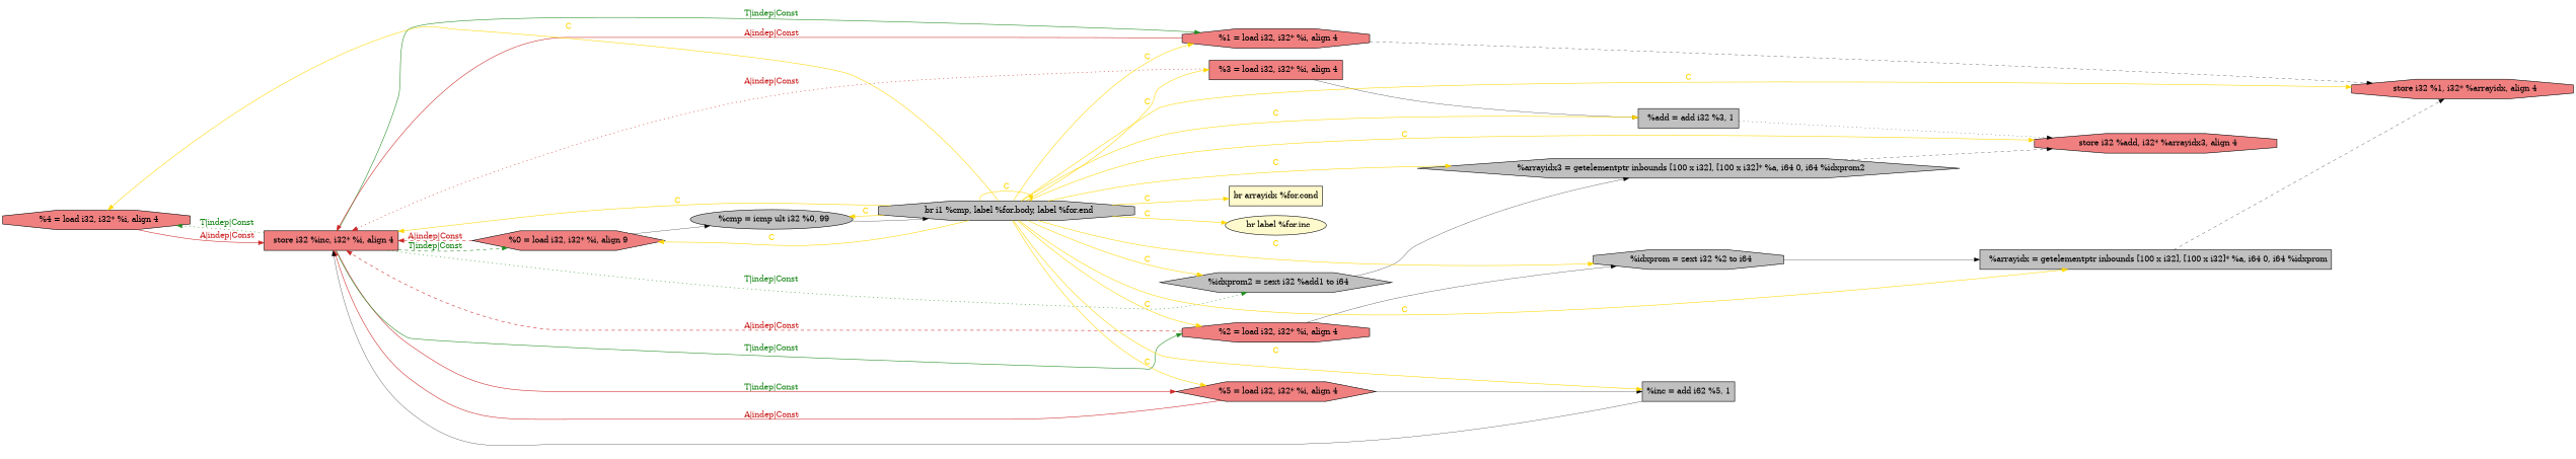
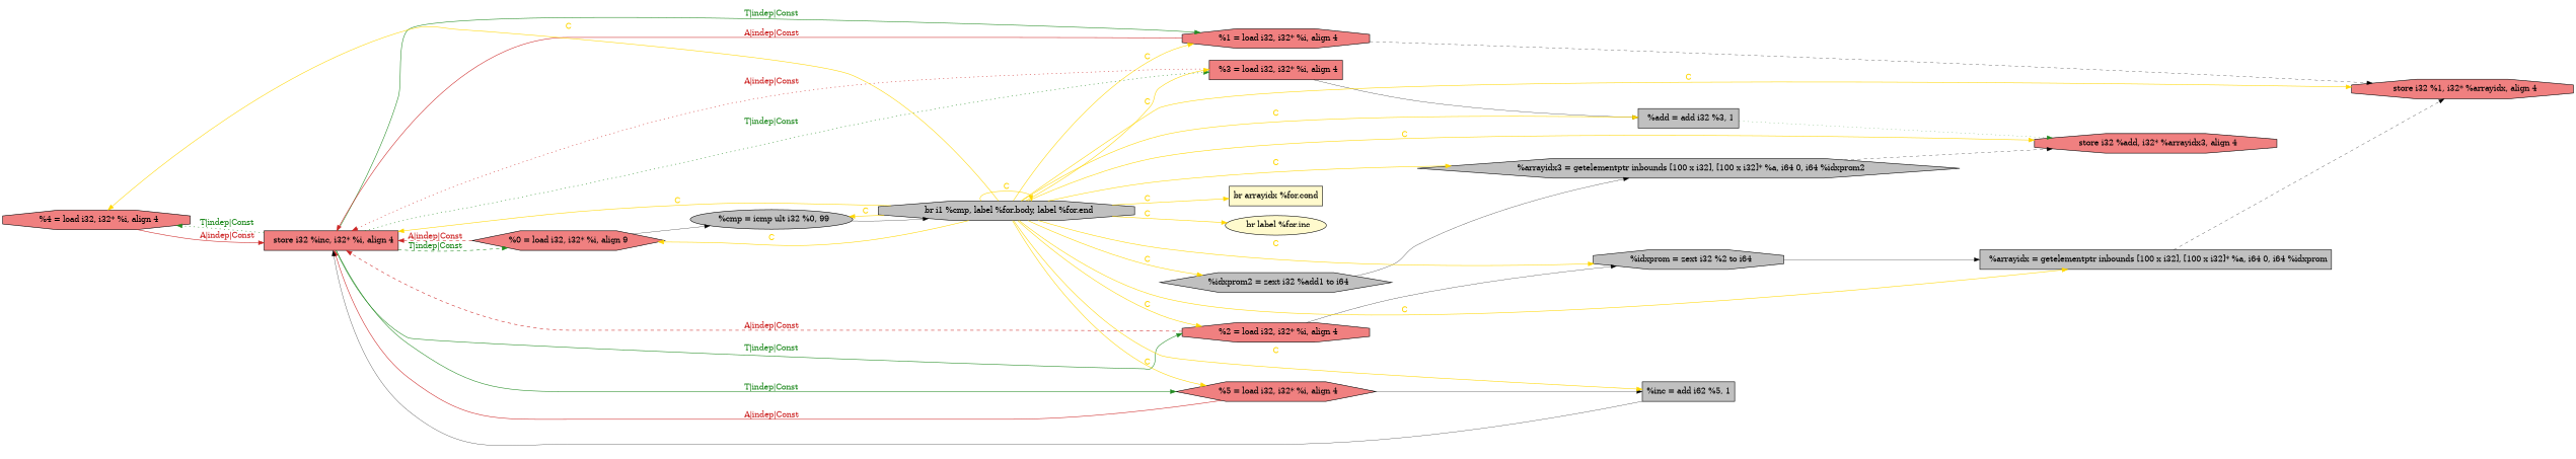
  digraph {
    rankdir=LR
    node [fillcolor=lightcoral shape=octagon style=filled]
    edge [color=gold fontcolor=gold penwidth=1.0 style=solid]
    n1 [label="  %4 = load i32, i32* %i, align 4"]
    n2 [label="  store i32 %inc, i32* %i, align 4" shape=box]
    n3 [label="  %1 = load i32, i32* %i, align 4"]
    n4 [label="  %5 = load i32, i32* %i, align 4" shape=hexagon]
    n5 [label="  %2 = load i32, i32* %i, align 4"]
    n6 [label="  %3 = load i32, i32* %i, align 4" shape=box]
    n7 [label="%0 = load i32, i32* %i, align 9" shape=hexagon]
    n8 [fillcolor=lemonchiffon label="br arrayidx %for.cond" shape=box]
    n9 [fillcolor=grey label="  %arrayidx3 = getelementptr inbounds [100 x i32], [100 x i32]* %a, i64 0, i64 %idxprom2" shape=hexagon]
    n10 [label="  store i32 %add, i32* %arrayidx3, align 4"]
    n11 [fillcolor=grey label="  %idxprom2 = zext i32 %add1 to i64" shape=hexagon]
    n12 [label="  store i32 %1, i32* %arrayidx, align 4"]
    n13 [fillcolor=grey label="%inc = add i62 %5, 1" shape=box]
    n14 [fillcolor=grey label="  %idxprom = zext i32 %2 to i64"]
    n15 [fillcolor=grey label="  %arrayidx = getelementptr inbounds [100 x i32], [100 x i32]* %a, i64 0, i64 %idxprom" shape=box]
    n16 [fillcolor=grey label="  %cmp = icmp ult i32 %0, 99" shape=ellipse]
    n17 [fillcolor=grey label="  br i1 %cmp, label %for.body, label %for.end"]
    n18 [fillcolor=grey label="  %add = add i32 %3, 1" shape=box]
    n19 [fillcolor=lemonchiffon label="  br label %for.inc" shape=ellipse]
    n1 -> n2 [color=firebrick3 fontcolor=firebrick3 label="A|indep|Const" style=bold]
    n2 -> n1 [color=forestgreen fontcolor=forestgreen label="T|indep|Const" style=dotted]
    n2 -> n3 [color=forestgreen fontcolor=forestgreen label="T|indep|Const" style=bold]
-   n2 -> n4 [color=firebrick3 fontcolor=forestgreen label="T|indep|Const" style=bold]
+   n2 -> n4 [color=forestgreen fontcolor=forestgreen label="T|indep|Const" style=bold]
    n2 -> n5 [color=forestgreen fontcolor=forestgreen label="T|indep|Const" style=bold]
-   n2 -> n11 [color=forestgreen fontcolor=forestgreen label="T|indep|Const" style=dotted]
+   n2 -> n6 [color=forestgreen fontcolor=forestgreen label="T|indep|Const" style=dotted]
    n2 -> n7 [color=forestgreen fontcolor=forestgreen label="T|indep|Const" style=dashed]
    n3 -> n2 [color=firebrick3 fontcolor=firebrick3 label="A|indep|Const" style=bold]
    n3 -> n12 [color=black fontcolor=black penwidth=0.5 style=dashed]
    n4 -> n2 [color=firebrick3 fontcolor=firebrick3 label="A|indep|Const" style=bold]
    n4 -> n13 [color=black fontcolor=black penwidth=0.5 style=bold]
    n5 -> n2 [color=firebrick3 fontcolor=firebrick3 label="A|indep|Const" style=dashed]
    n5 -> n14 [color=black fontcolor=black penwidth=0.5 style=bold]
    n6 -> n2 [color=firebrick3 fontcolor=firebrick3 label="A|indep|Const" style=dotted]
    n6 -> n18 [color=black fontcolor=black penwidth=0.5 style=bold]
    n7 -> n2 [color=firebrick3 fontcolor=firebrick3 label="A|indep|Const" style=dashed]
    n7 -> n16 [color=black fontcolor=black penwidth=0.5 style=bold]
    n9 -> n10 [color=black fontcolor=black penwidth=0.5 style=dashed]
    n11 -> n9 [color=black fontcolor=black penwidth=0.5 style=bold]
    n13 -> n2 [color=black fontcolor=black penwidth=0.5 style=bold]
    n14 -> n15 [color=black fontcolor=black penwidth=0.5 style=bold]
    n15 -> n12 [color=black fontcolor=black penwidth=0.5 style=dashed]
    n16 -> n17 [color=black fontcolor=black penwidth=0.5 style=bold]
    n17 -> n1 [label=C]
    n17 -> n2 [label=C]
    n17 -> n3 [label=C]
    n17 -> n4 [label=C]
    n17 -> n5 [label=C]
    n17 -> n6 [label=C]
    n17 -> n7 [label=C]
    n17 -> n8 [label=C]
    n17 -> n9 [label=C]
    n17 -> n10 [label=C]
    n17 -> n11 [label=C]
    n17 -> n12 [label=C]
    n17 -> n13 [label=C]
    n17 -> n14 [label=C]
    n17 -> n15 [label=C]
    n17 -> n16 [label=C]
    n17 -> n17 [label=C]
    n17 -> n18 [label=C]
    n17 -> n19 [label=C]
-   n18 -> n10 [color=black fontcolor=black penwidth=0.5 style=dotted]
+   n18 -> n10 [color=forestgreen fontcolor=black penwidth=0.5 style=dotted]
  }
